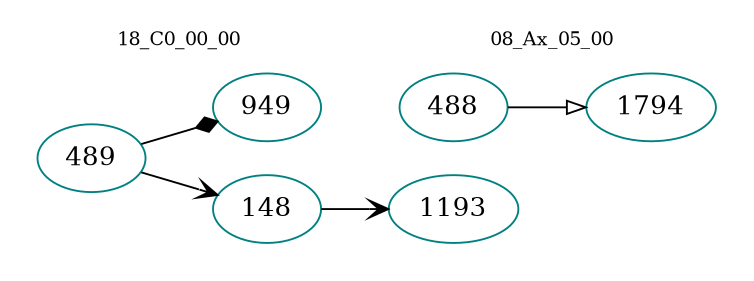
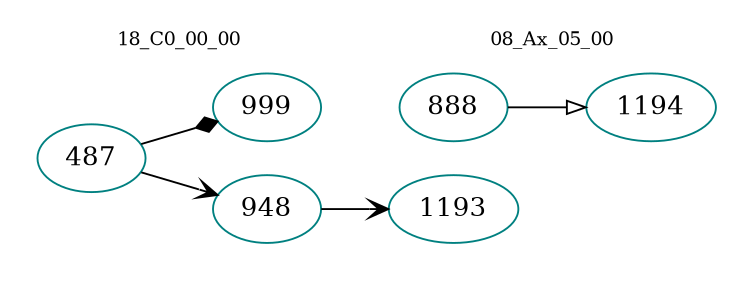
  digraph {
    rankdir=LR
    node [color=teal]
    edge [arrowhead=vee color=black]
-   n1 [label=488]
+   n1 [label=888]
    n2 [label=1193]
-   n3 [label=1794]
-   n4 [label=489]
-   n5 [label=148]
-   n6 [label=949]
+   n3 [label=1194]
+   n4 [label=487]
+   n5 [label=948]
+   n6 [label=999]
    subgraph cluster_1 {
      color=white
      fontsize=10
      label="08_Ax_05_00"
      n1
      n2
      n3
    }
    subgraph cluster_2 {
      color=white
      fontsize=10
      label="18_C0_00_00"
      n4
      n5
      n6
    }
    n1 -> n3 [arrowhead=onormal]
    n4 -> n5
    n4 -> n6 [arrowhead=diamond]
    n5 -> n2
  }
